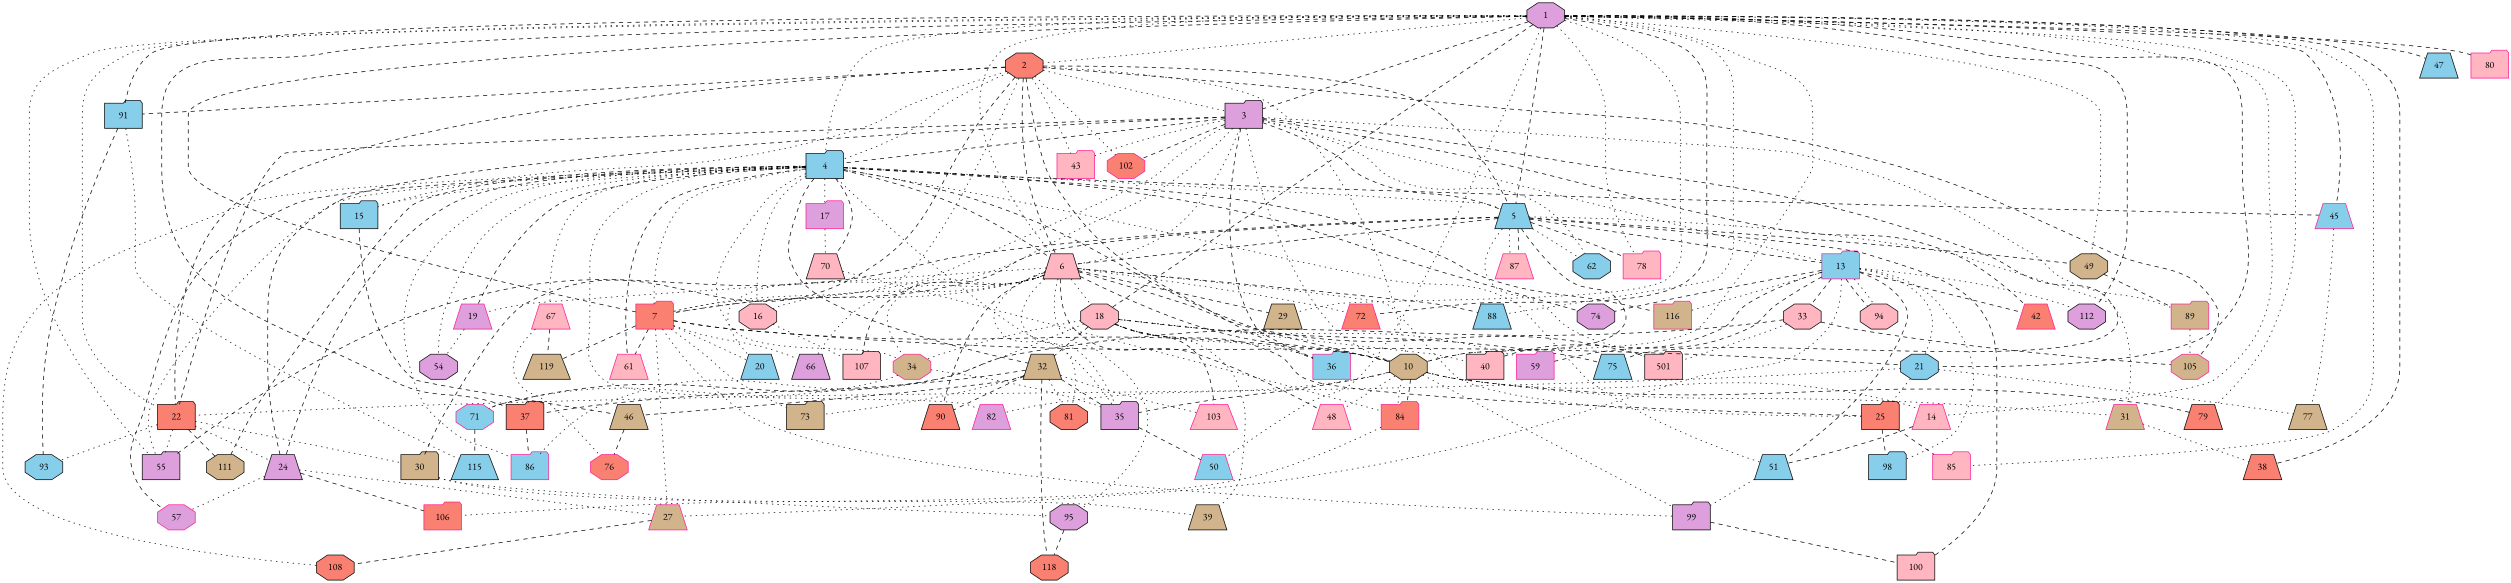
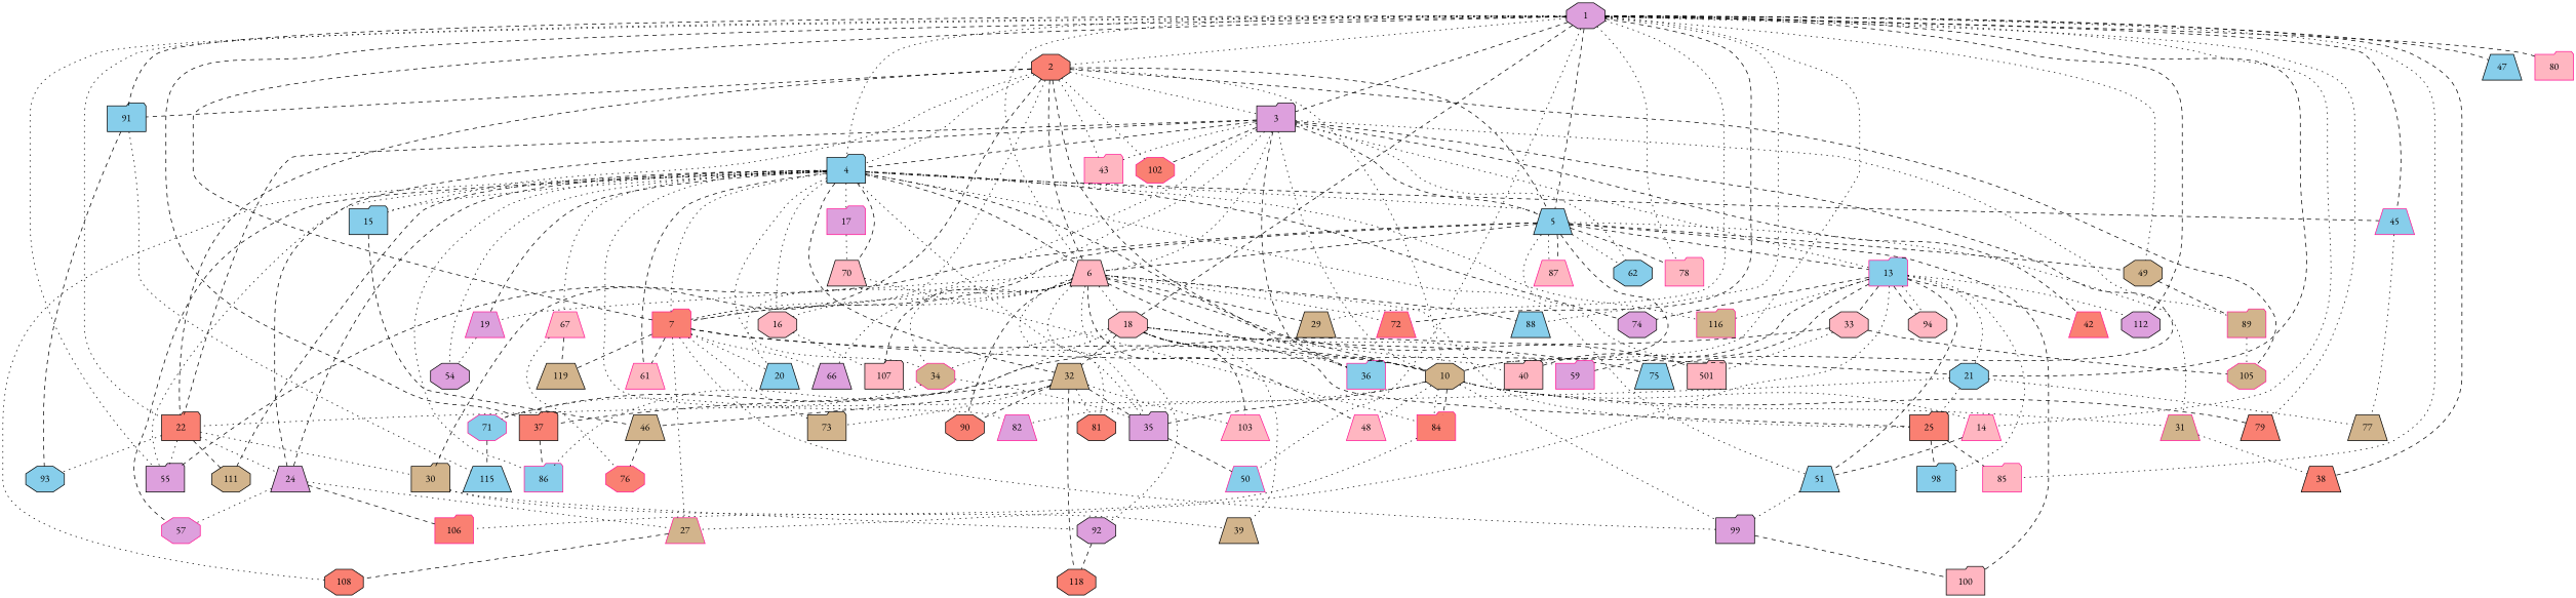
  graph {
    fontname="EB Garamond"
    node [color=black fillcolor=skyblue fontname="EB Garamond" shape=trapezium style=filled]
    edge [fontname="EB Garamond" style=dotted]
    1 [fillcolor=plum shape=octagon super="+9"]
    2 [fillcolor=salmon shape=octagon super="+26"]
    3 [fillcolor=plum shape=folder super="+11"]
    4 [shape=folder super="+8"]
    5 [super="+69"]
    6 [fillcolor=lightpink super="+12"]
    7 [color=deeppink fillcolor=salmon shape=folder super="+56"]
    10 [fillcolor=tan shape=octagon super="+60"]
    14 [color=deeppink fillcolor=lightpink]
    18 [fillcolor=lightpink shape=octagon super="+28"]
    21 [shape=octagon super="+64"]
    22 [fillcolor=salmon shape=folder super="+23"]
    29 [fillcolor=tan super="+104"]
    37 [fillcolor=salmon shape=folder super="+109"]
    38 [fillcolor=salmon]
    45 [color=deeppink]
    47
    49 [fillcolor=tan shape=octagon]
    50 [color=deeppink]
    55 [fillcolor=plum shape=folder super="+65"]
    72 [color=deeppink fillcolor=salmon]
    78 [color=deeppink fillcolor=lightpink shape=folder]
    79 [fillcolor=salmon]
    80 [color=deeppink fillcolor=lightpink shape=folder]
    85 [color=deeppink fillcolor=lightpink shape=folder]
    88
    91 [shape=folder]
    112 [fillcolor=plum shape=octagon]
    15 [shape=folder super="+63"]
    30 [fillcolor=tan shape=folder]
    36 [color=deeppink shape=folder super="+41"]
    43 [color=deeppink fillcolor=lightpink shape=folder]
    102 [color=deeppink fillcolor=salmon shape=octagon]
    105 [color=deeppink fillcolor=tan shape=octagon]
    13 [color=deeppink shape=folder super="+97"]
    20
    24 [fillcolor=plum super="+83"]
    42 [color=deeppink fillcolor=salmon]
    62 [shape=octagon super="+117"]
    75
    89 [color=deeppink fillcolor=tan shape=folder]
    16 [fillcolor=lightpink shape=octagon]
    17 [color=deeppink fillcolor=plum shape=folder]
    19 [color=deeppink fillcolor=plum]
    32 [fillcolor=tan super="+52"]
    34 [color=deeppink fillcolor=tan shape=octagon super="+96"]
    35 [fillcolor=plum shape=folder super="+44"]
    51 [super="+53"]
    54 [fillcolor=plum shape=octagon]
    57 [color=deeppink fillcolor=plum shape=octagon]
    61 [color=deeppink fillcolor=lightpink]
    67 [color=deeppink fillcolor=lightpink]
    70 [fillcolor=lightpink super="+114"]
    74 [fillcolor=plum shape=octagon]
    82 [color=deeppink fillcolor=plum]
    86 [color=deeppink shape=folder]
    108 [fillcolor=salmon shape=octagon]
    111 [fillcolor=tan shape=octagon]
    116 [color=deeppink fillcolor=tan shape=folder]
    31 [color=deeppink fillcolor=tan]
    87 [color=deeppink fillcolor=lightpink]
    100 [fillcolor=lightpink shape=folder]
    n63 [fillcolor=lightpink label=501 shape=folder]
    25 [fillcolor=salmon shape=folder super="+58"]
    48 [color=deeppink fillcolor=lightpink]
    66 [fillcolor=plum]
    81 [fillcolor=salmon shape=octagon]
-   90 [fillcolor=salmon]
-   95 [fillcolor=plum shape=octagon]
+   90 [fillcolor=salmon shape=octagon]
+   95 [fillcolor=plum shape=octagon label=92]
    107 [fillcolor=lightpink shape=folder]
    27 [color=deeppink fillcolor=tan super="+92"]
    73 [fillcolor=tan shape=folder]
    99 [fillcolor=plum shape=folder super="+110"]
    119 [fillcolor=tan]
    84 [color=deeppink fillcolor=salmon shape=folder]
    40 [fillcolor=lightpink shape=folder]
    59 [color=deeppink fillcolor=plum shape=folder]
    39 [fillcolor=tan]
    103 [color=deeppink fillcolor=lightpink]
    77 [fillcolor=tan]
    93 [shape=octagon]
    115
    46 [fillcolor=tan]
    33 [fillcolor=lightpink shape=octagon super="+113"]
    71 [color=deeppink shape=octagon]
    94 [fillcolor=lightpink shape=octagon]
    98 [shape=folder]
    106 [color=deeppink fillcolor=salmon shape=folder]
    118 [fillcolor=salmon shape=octagon]
    76 [color=deeppink fillcolor=salmon shape=octagon]
    1 -- 2 [weight=2]
    1 -- 3 [style=dashed weight=2]
    1 -- 4 [weight=4]
    1 -- 5 [style=dashed weight=2]
    1 -- 6 [weight=2]
    1 -- 7 [style=dashed weight=2]
    1 -- 10 [weight=2]
    1 -- 14
    1 -- 18 [style=dashed]
    1 -- 21 [style=dashed]
    1 -- 22
    1 -- 29
    1 -- 37 [style=dashed]
    1 -- 38 [style=dashed]
    1 -- 45 [style=dashed]
    1 -- 47 [style=dashed weight=2]
    1 -- 49
    1 -- 50
    1 -- 55
    1 -- 72 [style=dashed]
    1 -- 78
    1 -- 79
    1 -- 80 [style=dashed]
    1 -- 85
    1 -- 88
    1 -- 91 [style=dashed]
    1 -- 112 [style=dashed]
    2 -- 3
    2 -- 4 [weight=2]
    2 -- 5 [style=dashed]
    2 -- 6 [style=dashed]
    2 -- 7 [weight=2]
    2 -- 10
    2 -- 22 [style=dashed]
    2 -- 91 [style=dashed]
    2 -- 15
    2 -- 30 [style=dashed]
    2 -- 36 [style=dashed]
    2 -- 43
    2 -- 102
    2 -- 105 [style=dashed]
    3 -- 4 [style=dashed weight=3]
    3 -- 5 [style=dashed]
    3 -- 6
    3 -- 7
    3 -- 10
    3 -- 22 [style=dashed]
    3 -- 36 [style=dashed]
    3 -- 43
    3 -- 102 [style=dashed]
    3 -- 13
    3 -- 20
    3 -- 24 [style=dashed]
    3 -- 42 [style=dashed]
    3 -- 62 [weight=2]
    3 -- 75 [style=dashed]
    3 -- 89
    4 -- 5 [weight=2]
    4 -- 6 [style=dashed weight=2]
    4 -- 7 [weight=2]
    4 -- 10 [style=dashed weight=2]
    4 -- 45 [style=dashed]
    4 -- 55
    4 -- 15
    4 -- 24 [style=dashed]
    4 -- 16
    4 -- 17 [weight=2]
    4 -- 19 [style=dashed]
    4 -- 32 [style=dashed]
    4 -- 34
    4 -- 35
    4 -- 51
    4 -- 54
    4 -- 57 [style=dashed]
    4 -- 61 [style=dashed]
    4 -- 67
    4 -- 70 [style=dashed]
    4 -- 74 [style=dashed]
    4 -- 82
    4 -- 86
    4 -- 108
    4 -- 111 [style=dashed]
-   4 -- 116 [style=dashed]
+   4 -- 116
    5 -- 6 [style=dashed weight=2]
    5 -- 7 [style=dashed]
    5 -- 10 [style=dashed]
    5 -- 49 [style=dashed]
    5 -- 55 [style=dashed]
    5 -- 78 [style=dashed]
    5 -- 13 [style=dashed]
    5 -- 62
    5 -- 31
    5 -- 87
    5 -- 87 [style=dashed]
    5 -- 100 [style=dashed]
    5 -- n63
    6 -- 7
    6 -- 10 [style=dashed]
    6 -- 18 [weight=2]
    6 -- 29 [style=dashed weight=2]
    6 -- 72
    6 -- 88 [style=dashed]
    6 -- 16
    6 -- 19
    6 -- 34
    6 -- 35
    6 -- n63 [style=dashed]
    6 -- 25
    6 -- 48 [style=dashed]
    6 -- 66
    6 -- 81
    6 -- 90 [style=dashed]
    6 -- 95
    6 -- 107 [style=dashed]
    7 -- 10 [style=dashed]
    7 -- 21 [style=dashed]
    7 -- 20
    7 -- 61 [style=dashed]
    7 -- 66
    7 -- 27 [weight=2]
    7 -- 73
    7 -- 99
    7 -- 119 [style=dashed]
    10 -- 14
    10 -- 79 [style=dashed]
    10 -- 35 [style=dashed]
    10 -- 82
    10 -- 31
    10 -- 48
    10 -- 99
    10 -- 84
    10 -- 84 [style=dashed]
    14 -- 51 [style=dashed]
    18 -- 36
    18 -- 75 [style=dashed]
    18 -- 32 [style=dashed]
    18 -- 34
    18 -- 86
    18 -- 25 [style=dashed]
    18 -- 40
    18 -- 59
    18 -- 39
    18 -- 103 [style=dashed]
    21 -- 22
    21 -- 25
    21 -- 77
    22 -- 55
    22 -- 30
    22 -- 24
    22 -- 111 [style=dashed]
    22 -- 93
    37 -- 86 [style=dashed]
    45 -- 77
    49 -- 89 [style=dashed]
    91 -- 93 [style=dashed]
    91 -- 115
    15 -- 46 [style=dashed]
    30 -- 95
    30 -- 39
    13 -- 21
    13 -- 112
    13 -- 42 [style=dashed]
    13 -- 51 [style=dashed]
    13 -- 74 [style=dashed]
    13 -- 116
    13 -- 27
    13 -- 40 [style=dashed]
    13 -- 59 [style=dashed]
    13 -- 33 [style=dashed]
    13 -- 94 [style=dashed]
    13 -- 94
    13 -- 98
    24 -- 57
    24 -- 27
    24 -- 106 [style=dashed]
    89 -- 105
    16 -- 107
    17 -- 70
    19 -- 54
    32 -- 37 [style=dashed]
    32 -- 35 [style=dashed]
    32 -- 81
    32 -- 90 [style=dashed]
    32 -- 73
    32 -- 103
    32 -- 46 [style=dashed]
    32 -- 118 [style=dashed]
    34 -- 35
    34 -- 71
    35 -- 50 [style=dashed]
    51 -- 99
    67 -- 119 [style=dashed]
    67 -- 76
    70 -- 84
    31 -- 38
    25 -- 85 [style=dashed]
    25 -- 98 [style=dashed]
    95 -- 118 [style=dashed]
    27 -- 108 [style=dashed]
    99 -- 100 [style=dashed]
    84 -- 106
    46 -- 76 [style=dashed]
    33 -- 105 [style=dashed]
    33 -- n63
    33 -- 71 [style=dashed]
    71 -- 115 [style=dashed]
  }
